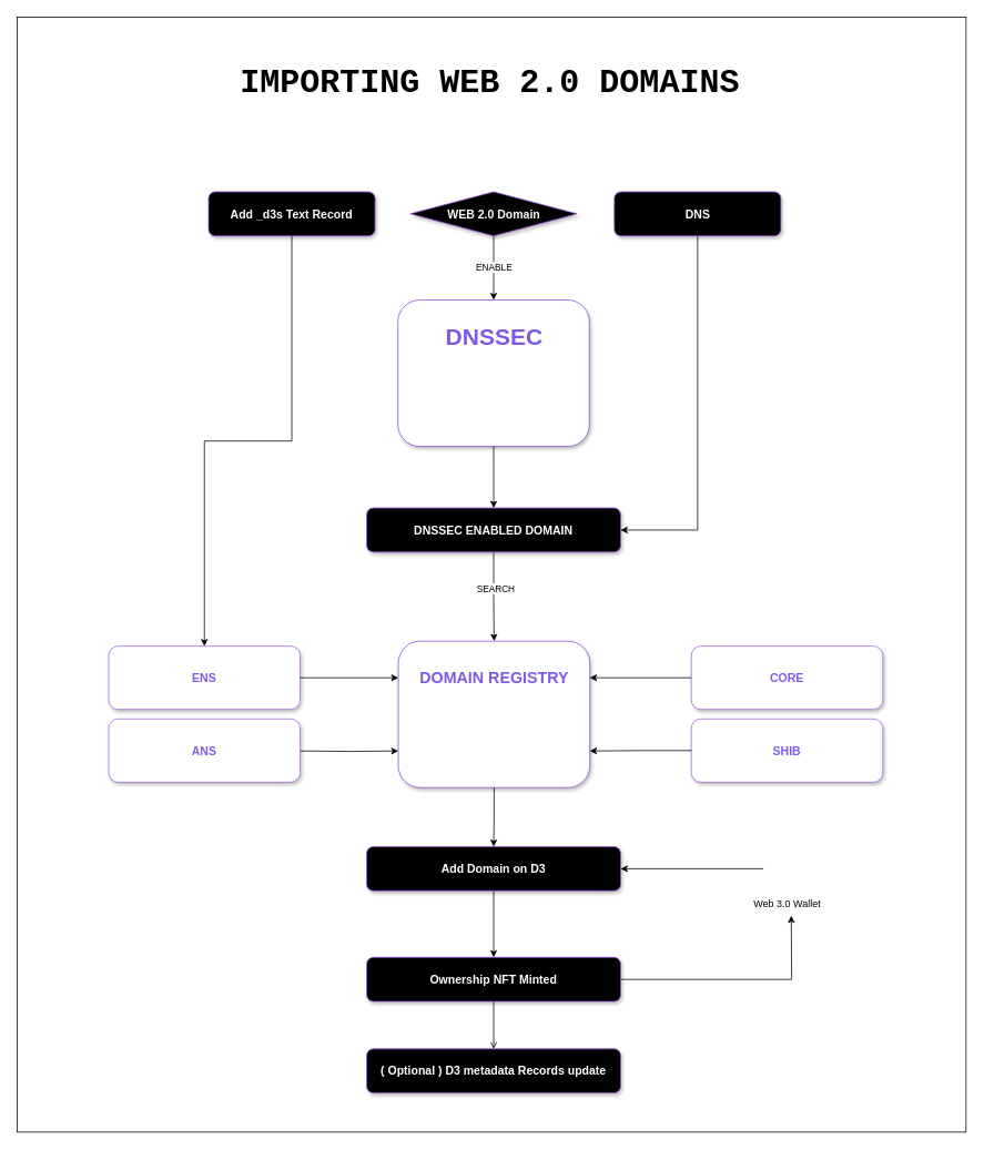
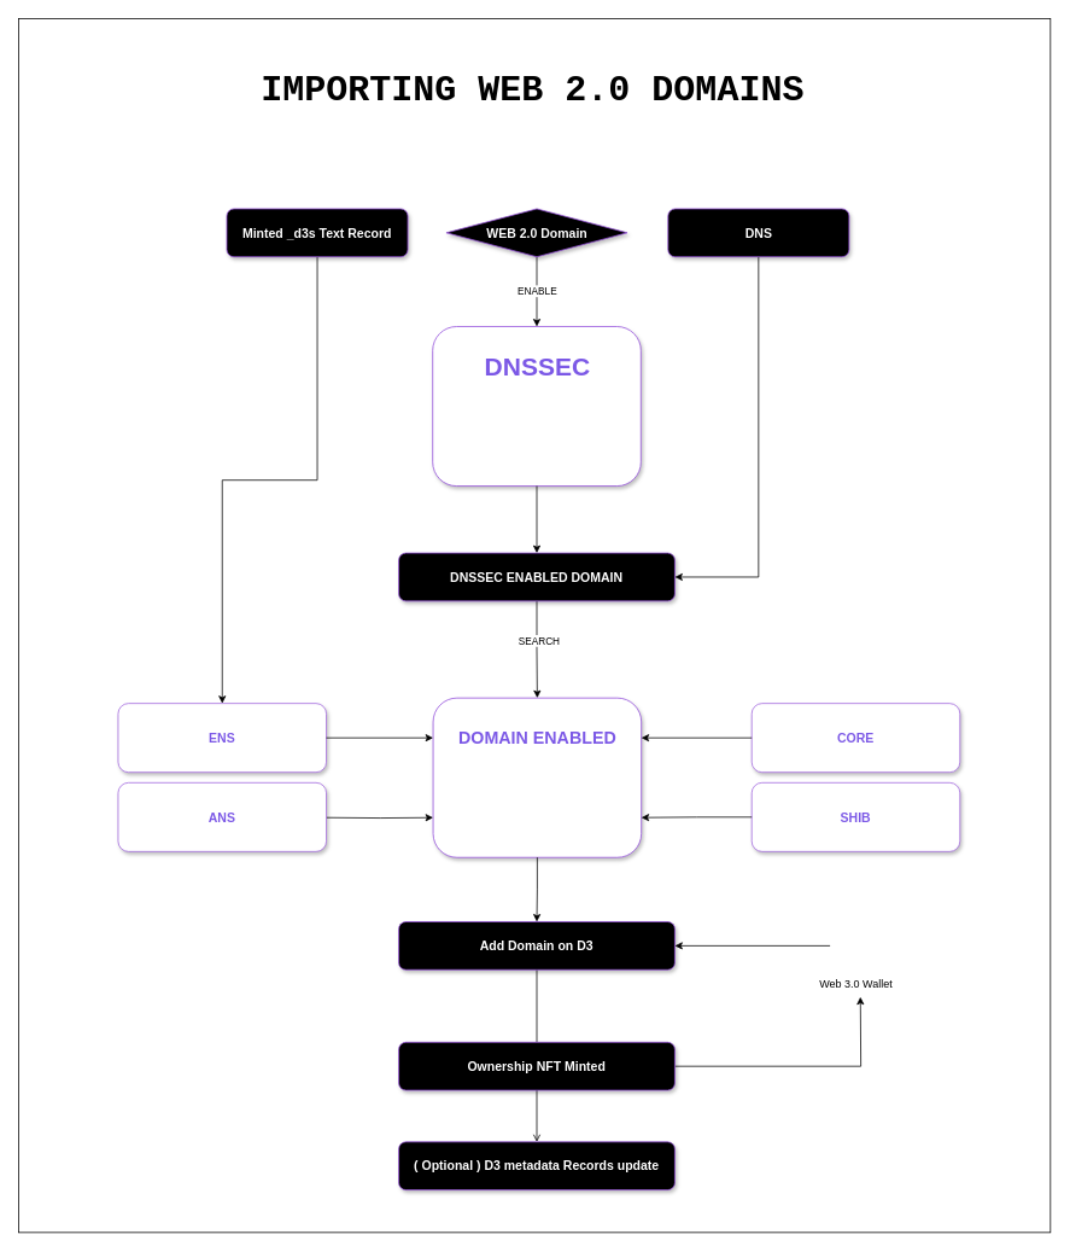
  <mxCell id="0" />
  <mxCell id="1" parent="0" />
  <mxCell id="2" value="" style="rounded=0;whiteSpace=wrap;html=1;" vertex="1" parent="1"><mxGeometry x="20" y="20" width="1140" height="1340" as="geometry" /></mxCell>
  <mxCell id="3" value="&lt;h1 style=&quot;margin-top: 0px;&quot;&gt;&lt;font style=&quot;font-size: 40px;&quot;&gt;IMPORTING WEB 2.0 DOMAINS&lt;/font&gt;&lt;/h1&gt;" style="text;html=1;whiteSpace=wrap;overflow=hidden;rounded=0;fontFamily=Courier New;fontStyle=1" vertex="1" parent="1"><mxGeometry x="285.62" y="70" width="613.75" height="60" as="geometry" /></mxCell>
  <mxCell id="4" style="edgeStyle=orthogonalEdgeStyle;rounded=0;orthogonalLoop=1;jettySize=auto;html=1;" edge="1" parent="1" source="6" target="8"><mxGeometry relative="1" as="geometry" /></mxCell>
  <mxCell id="5" value="ENABLE" style="edgeLabel;html=1;align=center;verticalAlign=middle;resizable=0;points=[];" vertex="1" connectable="0" parent="4"><mxGeometry x="-0.247" y="1" relative="1" as="geometry"><mxPoint x="-1" y="8" as="offset" /></mxGeometry></mxCell>
  <mxCell id="6" value="&lt;font style=&quot;font-size: 14px;&quot;&gt;&lt;b&gt;WEB 2.0 Domain&lt;/b&gt;&lt;/font&gt;" style="rhombus;whiteSpace=wrap;html=1;gradientColor=light-dark(#924ddb, #ededed);fillColor=light-dark(#6865f0, #ededed);fontColor=#FFFFFF;shadow=1;strokeColor=light-dark(#934dda, #ededed);gradientDirection=west;" vertex="1" parent="1"><mxGeometry x="492.5" y="230" width="200" height="53" as="geometry" /></mxCell>
  <mxCell id="7" value="" style="group;fillColor=none;strokeColor=none;" vertex="1" connectable="0" parent="1"><mxGeometry x="477.5" y="360" width="230" height="176" as="geometry" /></mxCell>
  <mxCell id="8" value="" style="rounded=1;whiteSpace=wrap;html=1;fillColor=default;strokeColor=light-dark(#924ddb, #ededed);labelBorderColor=none;fontColor=#FFFFFF;shadow=1;gradientColor=none;" vertex="1" parent="7"><mxGeometry width="230.0" height="176" as="geometry" /></mxCell>
  <mxCell id="9" value="&lt;font style=&quot;font-size: 28px; color: light-dark(rgb(124, 89, 230), rgb(237, 237, 237));&quot;&gt;&lt;b&gt;DNSSEC&lt;/b&gt;&lt;/font&gt;" style="text;html=1;align=center;verticalAlign=middle;resizable=0;points=[];autosize=1;strokeColor=none;fillColor=none;" vertex="1" parent="7"><mxGeometry x="45" y="20" width="140" height="50" as="geometry" /></mxCell>
  <mxCell id="10" value="" style="shape=image;verticalLabelPosition=bottom;labelBackgroundColor=default;verticalAlign=top;aspect=fixed;imageAspect=0;image=https://d3.inc/wp-content/themes/d3-theme/assets/images/logo.png;" vertex="1" parent="7"><mxGeometry x="43.5" y="100" width="143" height="39" as="geometry" /></mxCell>
  <mxCell id="11" style="edgeStyle=orthogonalEdgeStyle;rounded=0;orthogonalLoop=1;jettySize=auto;html=1;entryX=1;entryY=0.5;entryDx=0;entryDy=0;" edge="1" parent="1" source="12" target="15"><mxGeometry relative="1" as="geometry" /></mxCell>
  <mxCell id="12" value="&lt;font style=&quot;font-size: 14px;&quot;&gt;&lt;b&gt;DNS&lt;/b&gt;&lt;/font&gt;" style="rounded=1;whiteSpace=wrap;html=1;gradientColor=light-dark(#924ddb, #ededed);fillColor=light-dark(#6865f0, #ededed);fontColor=#FFFFFF;shadow=1;strokeColor=light-dark(#934dda, #ededed);gradientDirection=west;" vertex="1" parent="1"><mxGeometry x="737.5" y="230" width="200" height="53" as="geometry" /></mxCell>
  <mxCell id="13" style="edgeStyle=orthogonalEdgeStyle;rounded=0;orthogonalLoop=1;jettySize=auto;html=1;entryX=0.5;entryY=0;entryDx=0;entryDy=0;" edge="1" parent="1" source="15" target="20"><mxGeometry relative="1" as="geometry" /></mxCell>
  <mxCell id="14" value="SEARCH" style="edgeLabel;html=1;align=center;verticalAlign=middle;resizable=0;points=[];" vertex="1" connectable="0" parent="13"><mxGeometry x="-0.2" y="2" relative="1" as="geometry"><mxPoint as="offset" /></mxGeometry></mxCell>
  <mxCell id="15" value="&lt;font style=&quot;font-size: 14px;&quot;&gt;&lt;b&gt;DNSSEC ENABLED DOMAIN&lt;/b&gt;&lt;/font&gt;" style="rounded=1;whiteSpace=wrap;html=1;gradientColor=light-dark(#924ddb, #ededed);fillColor=light-dark(#6865f0, #ededed);fontColor=#FFFFFF;shadow=1;strokeColor=light-dark(#934dda, #ededed);gradientDirection=west;" vertex="1" parent="1"><mxGeometry x="440" y="610" width="305" height="53" as="geometry" /></mxCell>
  <mxCell id="16" style="edgeStyle=orthogonalEdgeStyle;rounded=0;orthogonalLoop=1;jettySize=auto;html=1;" edge="1" parent="1" source="17" target="24"><mxGeometry relative="1" as="geometry" /></mxCell>
- <mxCell id="17" value="&lt;font style=&quot;font-size: 14px;&quot;&gt;&lt;b&gt;Add _d3s Text Record&lt;/b&gt;&lt;/font&gt;" style="rounded=1;whiteSpace=wrap;html=1;gradientColor=light-dark(#924ddb, #ededed);fillColor=light-dark(#6865f0, #ededed);fontColor=#FFFFFF;shadow=1;strokeColor=light-dark(#934dda, #ededed);gradientDirection=west;" vertex="1" parent="1"><mxGeometry x="250" y="230" width="200" height="53" as="geometry" /></mxCell>
+ <mxCell id="17" value="&lt;font style=&quot;font-size: 14px;&quot;&gt;&lt;b&gt;Minted _d3s Text Record&lt;/b&gt;&lt;/font&gt;" style="rounded=1;whiteSpace=wrap;html=1;gradientColor=light-dark(#924ddb, #ededed);fillColor=light-dark(#6865f0, #ededed);fontColor=#FFFFFF;shadow=1;strokeColor=light-dark(#934dda, #ededed);gradientDirection=west;" vertex="1" parent="1"><mxGeometry x="250" y="230" width="200" height="53" as="geometry" /></mxCell>
  <mxCell id="18" style="edgeStyle=orthogonalEdgeStyle;rounded=0;orthogonalLoop=1;jettySize=auto;html=1;entryX=0.5;entryY=0;entryDx=0;entryDy=0;" edge="1" parent="1" source="8" target="15"><mxGeometry relative="1" as="geometry" /></mxCell>
  <mxCell id="19" value="" style="group;fillColor=none;strokeColor=none;" vertex="1" connectable="0" parent="1"><mxGeometry x="478" y="770" width="260" height="176" as="geometry" /></mxCell>
  <mxCell id="20" value="" style="rounded=1;whiteSpace=wrap;html=1;fillColor=default;strokeColor=light-dark(#924ddb, #ededed);labelBorderColor=none;fontColor=#FFFFFF;shadow=1;gradientColor=none;" vertex="1" parent="19"><mxGeometry width="230.0" height="176" as="geometry" /></mxCell>
- <mxCell id="21" value="&lt;font style=&quot;color: light-dark(rgb(124, 89, 230), rgb(237, 237, 237)); font-size: 19px;&quot;&gt;&lt;b&gt;DOMAIN REGISTRY&lt;/b&gt;&lt;/font&gt;" style="text;html=1;align=center;verticalAlign=middle;resizable=0;points=[];autosize=1;strokeColor=none;fillColor=none;" vertex="1" parent="19"><mxGeometry x="15" y="25" width="200" height="40" as="geometry" /></mxCell>
+ <mxCell id="21" value="&lt;font style=&quot;color: light-dark(rgb(124, 89, 230), rgb(237, 237, 237)); font-size: 19px;&quot;&gt;&lt;b&gt;DOMAIN ENABLED&lt;/b&gt;&lt;/font&gt;" style="text;html=1;align=center;verticalAlign=middle;resizable=0;points=[];autosize=1;strokeColor=none;fillColor=none;" vertex="1" parent="19"><mxGeometry x="15" y="25" width="200" height="40" as="geometry" /></mxCell>
  <mxCell id="22" value="" style="shape=image;verticalLabelPosition=bottom;labelBackgroundColor=default;verticalAlign=top;aspect=fixed;imageAspect=0;image=https://d3.inc/wp-content/themes/d3-theme/assets/images/logo.png;" vertex="1" parent="19"><mxGeometry x="43.5" y="100" width="143" height="39" as="geometry" /></mxCell>
  <mxCell id="23" value="" style="group;fillColor=none;" vertex="1" connectable="0" parent="1"><mxGeometry x="130" y="776" width="230" height="76" as="geometry" /></mxCell>
  <mxCell id="24" value="&lt;span&gt;&lt;b style=&quot;&quot;&gt;&lt;font style=&quot;font-size: 14px; color: light-dark(rgb(124, 89, 230), rgb(255, 125, 125));&quot;&gt;ENS&lt;/font&gt;&lt;/b&gt;&lt;/span&gt;" style="rounded=1;whiteSpace=wrap;html=1;fillColor=#FFFFFF;strokeColor=light-dark(#a066de, #ededed);labelBorderColor=none;fontColor=#FFFFFF;shadow=1;" vertex="1" parent="23"><mxGeometry width="230.0" height="76" as="geometry" /></mxCell>
  <mxCell id="25" style="edgeStyle=orthogonalEdgeStyle;rounded=0;orthogonalLoop=1;jettySize=auto;html=1;entryX=0;entryY=0.25;entryDx=0;entryDy=0;" edge="1" parent="1" source="24" target="20"><mxGeometry relative="1" as="geometry" /></mxCell>
  <mxCell id="26" style="edgeStyle=orthogonalEdgeStyle;rounded=0;orthogonalLoop=1;jettySize=auto;html=1;entryX=0;entryY=0.75;entryDx=0;entryDy=0;" edge="1" parent="1" target="20"><mxGeometry relative="1" as="geometry"><mxPoint x="360" y="902" as="sourcePoint" /></mxGeometry></mxCell>
  <mxCell id="27" value="" style="group;fillColor=none;" vertex="1" connectable="0" parent="1"><mxGeometry x="130" y="863.5" width="230" height="76" as="geometry" /></mxCell>
  <mxCell id="28" value="&lt;span&gt;&lt;b style=&quot;&quot;&gt;&lt;font style=&quot;font-size: 14px; color: light-dark(rgb(124, 89, 230), rgb(255, 125, 125));&quot;&gt;ANS&lt;/font&gt;&lt;/b&gt;&lt;/span&gt;" style="rounded=1;whiteSpace=wrap;html=1;fillColor=#FFFFFF;strokeColor=light-dark(#a066de, #ededed);labelBorderColor=none;fontColor=#FFFFFF;shadow=1;" vertex="1" parent="27"><mxGeometry width="230.0" height="76" as="geometry" /></mxCell>
  <mxCell id="29" value="" style="group;fillColor=none;" vertex="1" connectable="0" parent="1"><mxGeometry x="830" y="776" width="230" height="76" as="geometry" /></mxCell>
  <mxCell id="30" value="&lt;span&gt;&lt;b style=&quot;&quot;&gt;&lt;font style=&quot;font-size: 14px; color: light-dark(rgb(124, 89, 230), rgb(255, 125, 125));&quot;&gt;CORE&lt;/font&gt;&lt;/b&gt;&lt;/span&gt;" style="rounded=1;whiteSpace=wrap;html=1;fillColor=#FFFFFF;strokeColor=light-dark(#a066de, #ededed);labelBorderColor=none;fontColor=#FFFFFF;shadow=1;" vertex="1" parent="29"><mxGeometry width="230.0" height="76" as="geometry" /></mxCell>
  <mxCell id="31" value="" style="group;fillColor=none;" vertex="1" connectable="0" parent="1"><mxGeometry x="830" y="863.5" width="230" height="76" as="geometry" /></mxCell>
  <mxCell id="32" value="&lt;span&gt;&lt;b style=&quot;&quot;&gt;&lt;font style=&quot;font-size: 14px; color: light-dark(rgb(124, 89, 230), rgb(255, 125, 125));&quot;&gt;SHIB&lt;/font&gt;&lt;/b&gt;&lt;/span&gt;" style="rounded=1;whiteSpace=wrap;html=1;fillColor=#FFFFFF;strokeColor=light-dark(#a066de, #ededed);labelBorderColor=none;fontColor=#FFFFFF;shadow=1;" vertex="1" parent="31"><mxGeometry width="230.0" height="76" as="geometry" /></mxCell>
  <mxCell id="33" style="edgeStyle=orthogonalEdgeStyle;rounded=0;orthogonalLoop=1;jettySize=auto;html=1;entryX=1;entryY=0.25;entryDx=0;entryDy=0;" edge="1" parent="1" source="30" target="20"><mxGeometry relative="1" as="geometry" /></mxCell>
  <mxCell id="34" style="edgeStyle=orthogonalEdgeStyle;rounded=0;orthogonalLoop=1;jettySize=auto;html=1;entryX=1;entryY=0.75;entryDx=0;entryDy=0;" edge="1" parent="1" source="32" target="20"><mxGeometry relative="1" as="geometry" /></mxCell>
- <mxCell id="35" style="edgeStyle=orthogonalEdgeStyle;rounded=0;orthogonalLoop=1;jettySize=auto;html=1;entryX=0.5;entryY=0;entryDx=0;entryDy=0;" edge="1" parent="1" source="36" target="40"><mxGeometry relative="1" as="geometry" /></mxCell>
+ <mxCell id="35" style="edgeStyle=orthogonalEdgeStyle;rounded=0;orthogonalLoop=1;jettySize=auto;html=1;entryX=0.5;entryY=0;entryDx=0;entryDy=0;endArrow=none;" edge="1" parent="1" source="36" target="40"><mxGeometry relative="1" as="geometry" /></mxCell>
  <mxCell id="36" value="&lt;font style=&quot;font-size: 14px;&quot;&gt;&lt;b&gt;Add Domain on D3&lt;/b&gt;&lt;/font&gt;" style="rounded=1;whiteSpace=wrap;html=1;gradientColor=light-dark(#924ddb, #ededed);fillColor=light-dark(#6865f0, #ededed);fontColor=#FFFFFF;shadow=1;strokeColor=light-dark(#934dda, #ededed);gradientDirection=west;" vertex="1" parent="1"><mxGeometry x="440" y="1017" width="305" height="53" as="geometry" /></mxCell>
  <mxCell id="37" style="edgeStyle=orthogonalEdgeStyle;rounded=0;orthogonalLoop=1;jettySize=auto;html=1;entryX=0.5;entryY=0;entryDx=0;entryDy=0;" edge="1" parent="1" source="20" target="36"><mxGeometry relative="1" as="geometry" /></mxCell>
  <mxCell id="38" style="edgeStyle=orthogonalEdgeStyle;rounded=0;orthogonalLoop=1;jettySize=auto;html=1;" edge="1" parent="1" source="40"><mxGeometry relative="1" as="geometry"><mxPoint x="950" y="1100" as="targetPoint" /></mxGeometry></mxCell>
  <mxCell id="39" style="edgeStyle=orthogonalEdgeStyle;rounded=0;orthogonalLoop=1;jettySize=auto;html=1;entryX=0.5;entryY=0;entryDx=0;entryDy=0;endArrow=open;" edge="1" parent="1" source="40" target="43"><mxGeometry relative="1" as="geometry" /></mxCell>
  <mxCell id="40" value="&lt;font style=&quot;font-size: 14px;&quot;&gt;&lt;b&gt;Ownership NFT Minted&lt;/b&gt;&lt;/font&gt;" style="rounded=1;whiteSpace=wrap;html=1;gradientColor=light-dark(#924ddb, #ededed);fillColor=light-dark(#6865f0, #ededed);fontColor=#FFFFFF;shadow=1;strokeColor=light-dark(#934dda, #ededed);gradientDirection=west;" vertex="1" parent="1"><mxGeometry x="440" y="1150" width="305" height="53" as="geometry" /></mxCell>
  <mxCell id="41" style="edgeStyle=orthogonalEdgeStyle;rounded=0;orthogonalLoop=1;jettySize=auto;html=1;" edge="1" parent="1" source="42" target="36"><mxGeometry relative="1" as="geometry" /></mxCell>
  <mxCell id="42" value="Web 3.0 Wallet" style="shape=image;html=1;verticalAlign=top;verticalLabelPosition=bottom;labelBackgroundColor=#ffffff;imageAspect=0;aspect=fixed;image=https://cdn1.iconfinder.com/data/icons/unicons-line-vol-6/24/wallet-128.png" vertex="1" parent="1"><mxGeometry x="916.5" y="1015" width="57" height="57" as="geometry" /></mxCell>
  <mxCell id="43" value="&lt;font style=&quot;font-size: 14px;&quot;&gt;&lt;b&gt;( Optional ) D3 metadata Records update&lt;/b&gt;&lt;/font&gt;" style="rounded=1;whiteSpace=wrap;html=1;gradientColor=light-dark(#924ddb, #ededed);fillColor=light-dark(#6865f0, #ededed);fontColor=#FFFFFF;shadow=1;strokeColor=light-dark(#934dda, #ededed);gradientDirection=west;" vertex="1" parent="1"><mxGeometry x="440" y="1260" width="305" height="53" as="geometry" /></mxCell>
